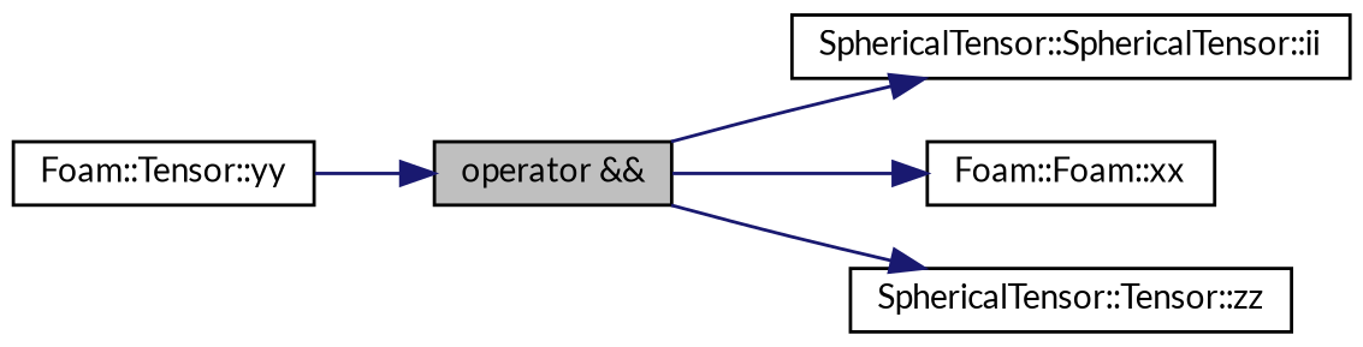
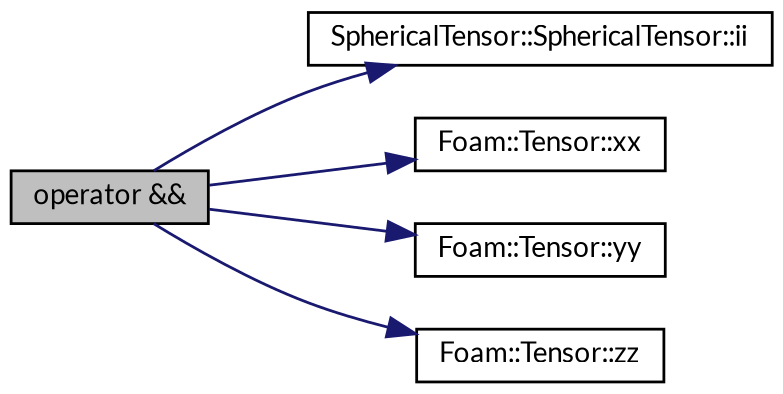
  digraph {
    fontname=Lato
    rankdir=LR
    node [color=black fontname=Lato fontsize=10 shape=record]
    edge [color=midnightblue fontname=Lato fontsize=10 labelfontname=FreeSans labelfontsize=10 style=solid]
    n1 [fillcolor=grey75 fontcolor=black height=0.2 label="operator &&" style=filled width=0.4]
    n2 [height=0.2 label="SphericalTensor::SphericalTensor::ii" width=0.4]
-   n3 [height=0.2 label="Foam::Foam::xx" width=0.4]
+   n3 [height=0.2 label="Foam::Tensor::xx" width=0.4]
    n4 [height=0.2 label="Foam::Tensor::yy" width=0.4]
-   n5 [height=0.2 label="SphericalTensor::Tensor::zz" width=0.4]
+   n5 [height=0.2 label="Foam::Tensor::zz" width=0.4]
    n1 -> n2
    n1 -> n3
-   n4 -> n1
+   n1 -> n4
    n1 -> n5
  }
